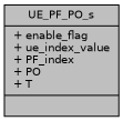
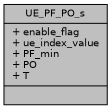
  digraph {
-   n1 [color=black fillcolor=grey75 fontcolor=black fontname=Helvetica fontsize=10 height=0.2 label="{UE_PF_PO_s\n|+ enable_flag\l+ ue_index_value\l+ PF_index\l+ PO\l+ T\l|}" shape=record style=filled width=0.4]
+   n1 [color=black fillcolor=grey75 fontcolor=black fontname=Helvetica fontsize=10 height=0.2 label="{UE_PF_PO_s\n|+ enable_flag\l+ ue_index_value\l+ PF_min\l+ PO\l+ T\l|}" shape=record style=filled width=0.4]
  }
